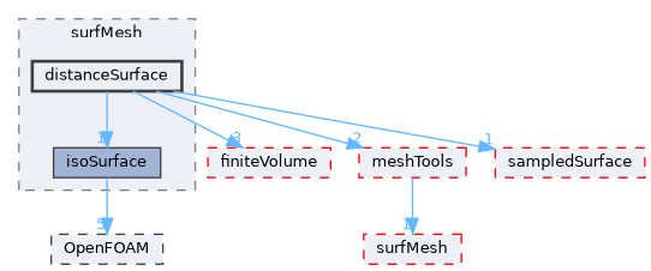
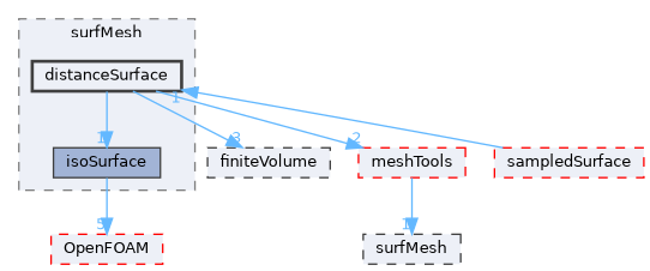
  digraph {
    compound=true
    node [color=red fillcolor="#edf0f7" fontname=Helvetica fontsize=10 shape=box style="filled,dashed"]
    edge [color=steelblue1 fontcolor=steelblue1 fontname=Helvetica fontsize=10 headlabel=1 labeldistance=1.5 labelfontname=Helvetica labelfontsize=10]
    n1 [color=grey25 fillcolor="#a2b4d6" height=0.2 label=isoSurface style=filled width=0.4]
    n2 [color=grey25 height=0.2 label=distanceSurface style="filled,bold" width=0.4]
-   n3 [color=grey25 height=0.2 label=OpenFOAM width=0.4]
-   n4 [height=0.2 label=finiteVolume width=0.4]
+   n3 [height=0.2 label=OpenFOAM width=0.4]
+   n4 [color=grey25 height=0.2 label=finiteVolume width=0.4]
    n5 [height=0.2 label=meshTools width=0.4]
    n6 [height=0.2 label=sampledSurface width=0.4]
-   n7 [height=0.2 label=surfMesh width=0.4]
+   n7 [color=grey25 height=0.2 label=surfMesh width=0.4]
    subgraph cluster_1 {
      bgcolor="#edf0f7"
      fontname=Helvetica
      fontsize=10
      label=surfMesh
      pencolor=grey50
      style="filled,dashed"
      n1
      n2
    }
    n1 -> n3 [headlabel=5]
    n2 -> n1
    n2 -> n4 [headlabel=3]
    n2 -> n5 [headlabel=2]
-   n2 -> n6
+   n6 -> n2
    n5 -> n7
  }
